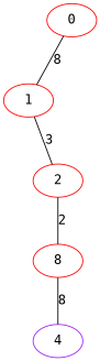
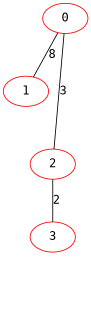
  graph {
    fontname="DejaVu Sans Mono"
    node [color=red fontname="DejaVu Sans Mono" weight=1]
    edge [fontname="DejaVu Sans Mono"]
    0
    1
    2
-   3 [label=8]
-   4 [color=purple weight=4]
+   3
    0 -- 1 [label=8]
-   1 -- 2 [label=3]
+   0 -- 2 [label=3]
    2 -- 3 [label=2]
-   3 -- 4 [label=8]
  }
